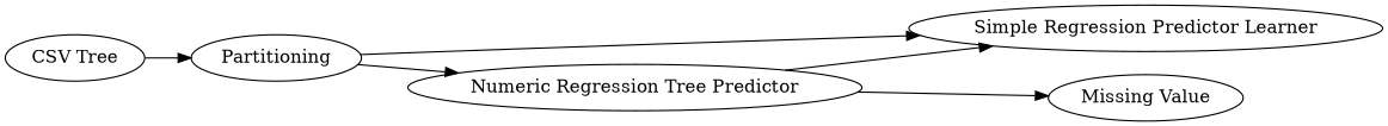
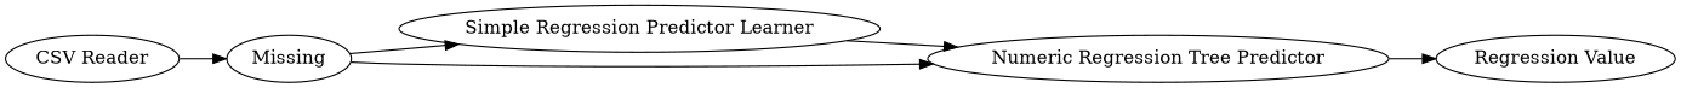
  digraph {
    rankdir=LR
-   n1 [label=Partitioning]
+   n1 [label=Missing]
    n2 [label="Simple Regression Predictor Learner"]
    n3 [label="Numeric Regression Tree Predictor"]
-   n4 [label="Missing Value"]
-   n5 [label="CSV Tree"]
+   n4 [label="Regression Value"]
+   n5 [label="CSV Reader"]
    n1 -> n2
    n1 -> n3
-   n3 -> n2
+   n2 -> n3
    n3 -> n4
    n5 -> n1
  }
